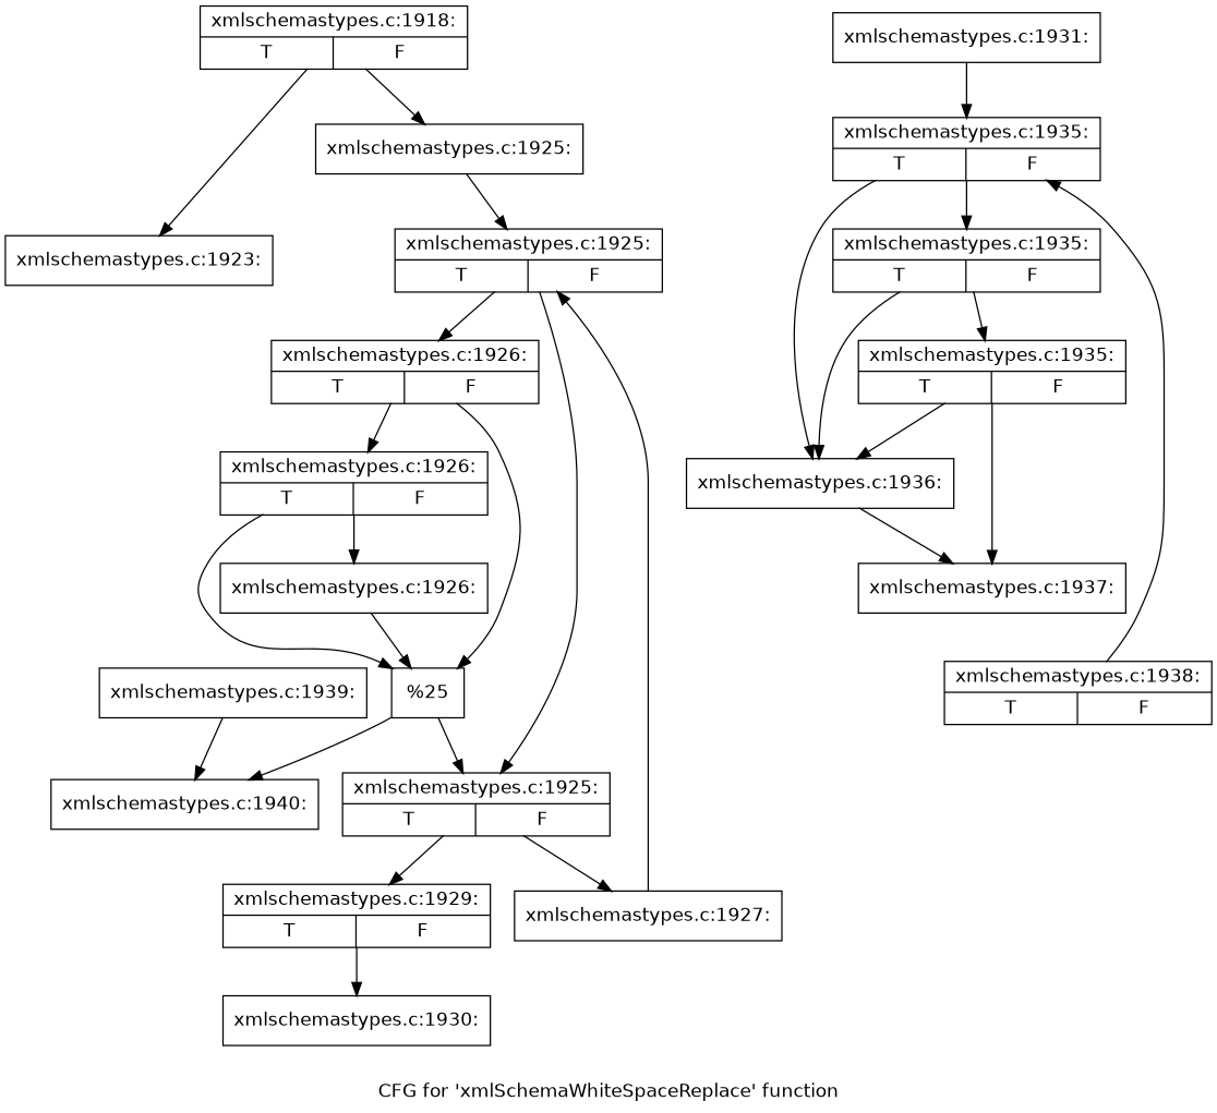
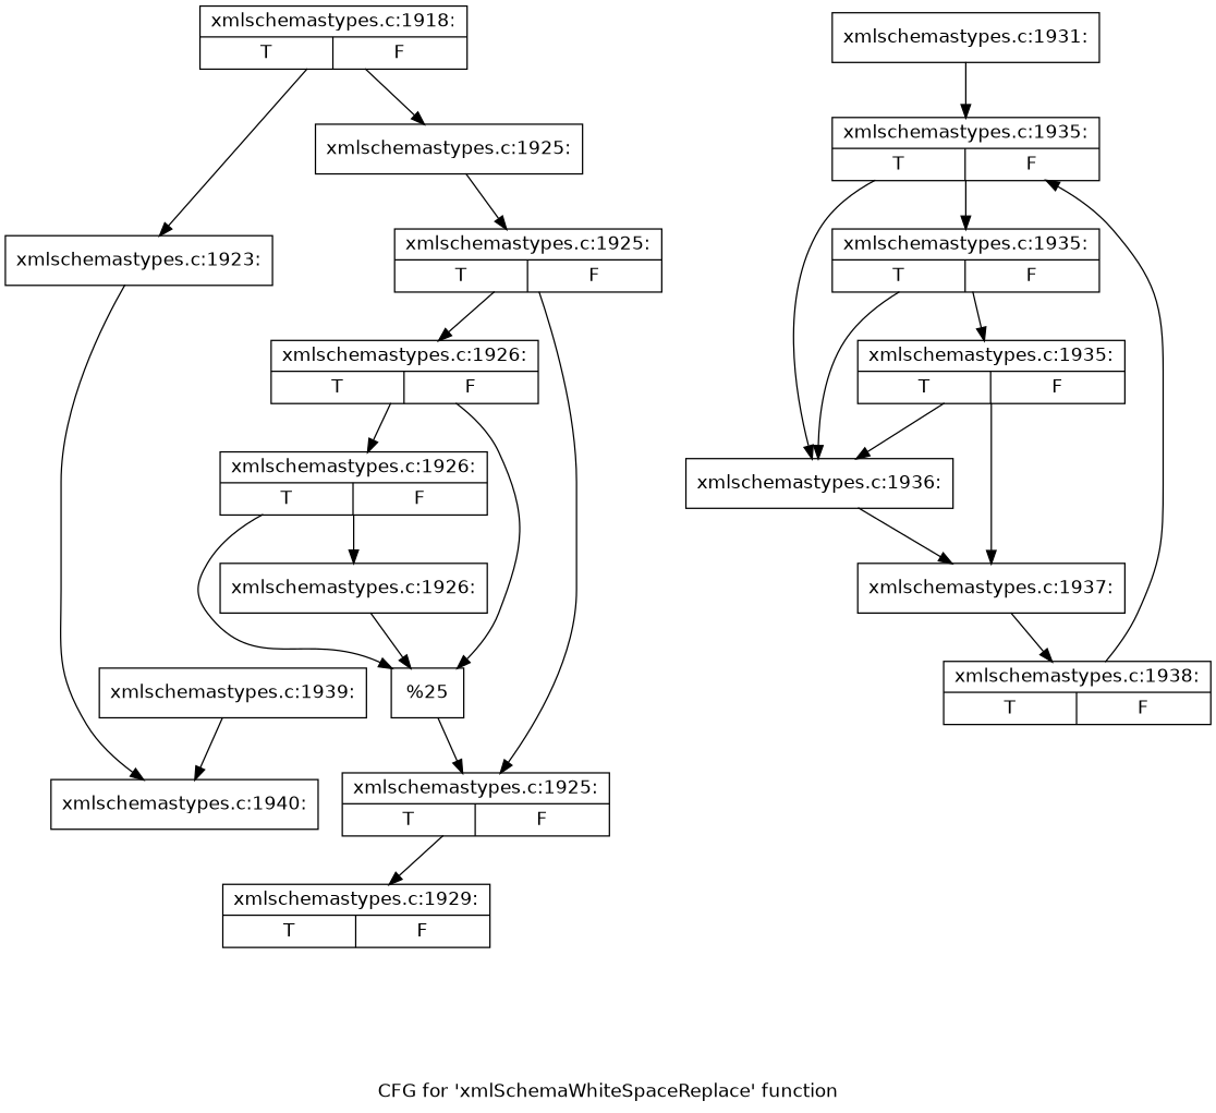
  digraph {
    fontname="DejaVu Sans"
    label="CFG for 'xmlSchemaWhiteSpaceReplace' function"
    node [fontname="DejaVu Sans" shape=record]
    edge [fontname="DejaVu Sans"]
    n1 [label="{xmlschemastypes.c:1918:|{<s0>T|<s1>F}}"]
    n2 [label="{xmlschemastypes.c:1923:}"]
    n3 [label="{xmlschemastypes.c:1925:}"]
    n4 [label="{xmlschemastypes.c:1940:}"]
    n5 [label="{xmlschemastypes.c:1925:|{<s0>T|<s1>F}}"]
    n6 [label="{xmlschemastypes.c:1926:|{<s0>T|<s1>F}}"]
    n7 [label="{xmlschemastypes.c:1925:|{<s0>T|<s1>F}}"]
    n8 [label="{xmlschemastypes.c:1926:|{<s0>T|<s1>F}}"]
    n9 [label="{%25}"]
-   n10 [label="{xmlschemastypes.c:1927:}"]
    n11 [label="{xmlschemastypes.c:1929:|{<s0>T|<s1>F}}"]
    n12 [label="{xmlschemastypes.c:1926:}"]
-   n13 [label="{xmlschemastypes.c:1930:}"]
    n14 [label="{xmlschemastypes.c:1931:}"]
    n15 [label="{xmlschemastypes.c:1935:|{<s0>T|<s1>F}}"]
    n16 [label="{xmlschemastypes.c:1936:}"]
    n17 [label="{xmlschemastypes.c:1935:|{<s0>T|<s1>F}}"]
    n18 [label="{xmlschemastypes.c:1937:}"]
    n19 [label="{xmlschemastypes.c:1935:|{<s0>T|<s1>F}}"]
    n20 [label="{xmlschemastypes.c:1938:|{<s0>T|<s1>F}}"]
    n21 [label="{xmlschemastypes.c:1939:}"]
    n1 -> n2
    n1 -> n3
-   n9 -> n4
+   n2 -> n4
    n3 -> n5
    n5 -> n6
    n5 -> n7
    n6 -> n8
    n6 -> n9
-   n7 -> n10
    n7 -> n11
    n8 -> n9
    n8 -> n12
    n9 -> n7
-   n10 -> n5
-   n11 -> n13
    n12 -> n9
    n14 -> n15
    n15 -> n16
    n15 -> n17
    n16 -> n18
    n17 -> n16
    n17 -> n19
+   n18 -> n20
    n19 -> n16
    n19 -> n18
    n20 -> n15
    n21 -> n4
  }
